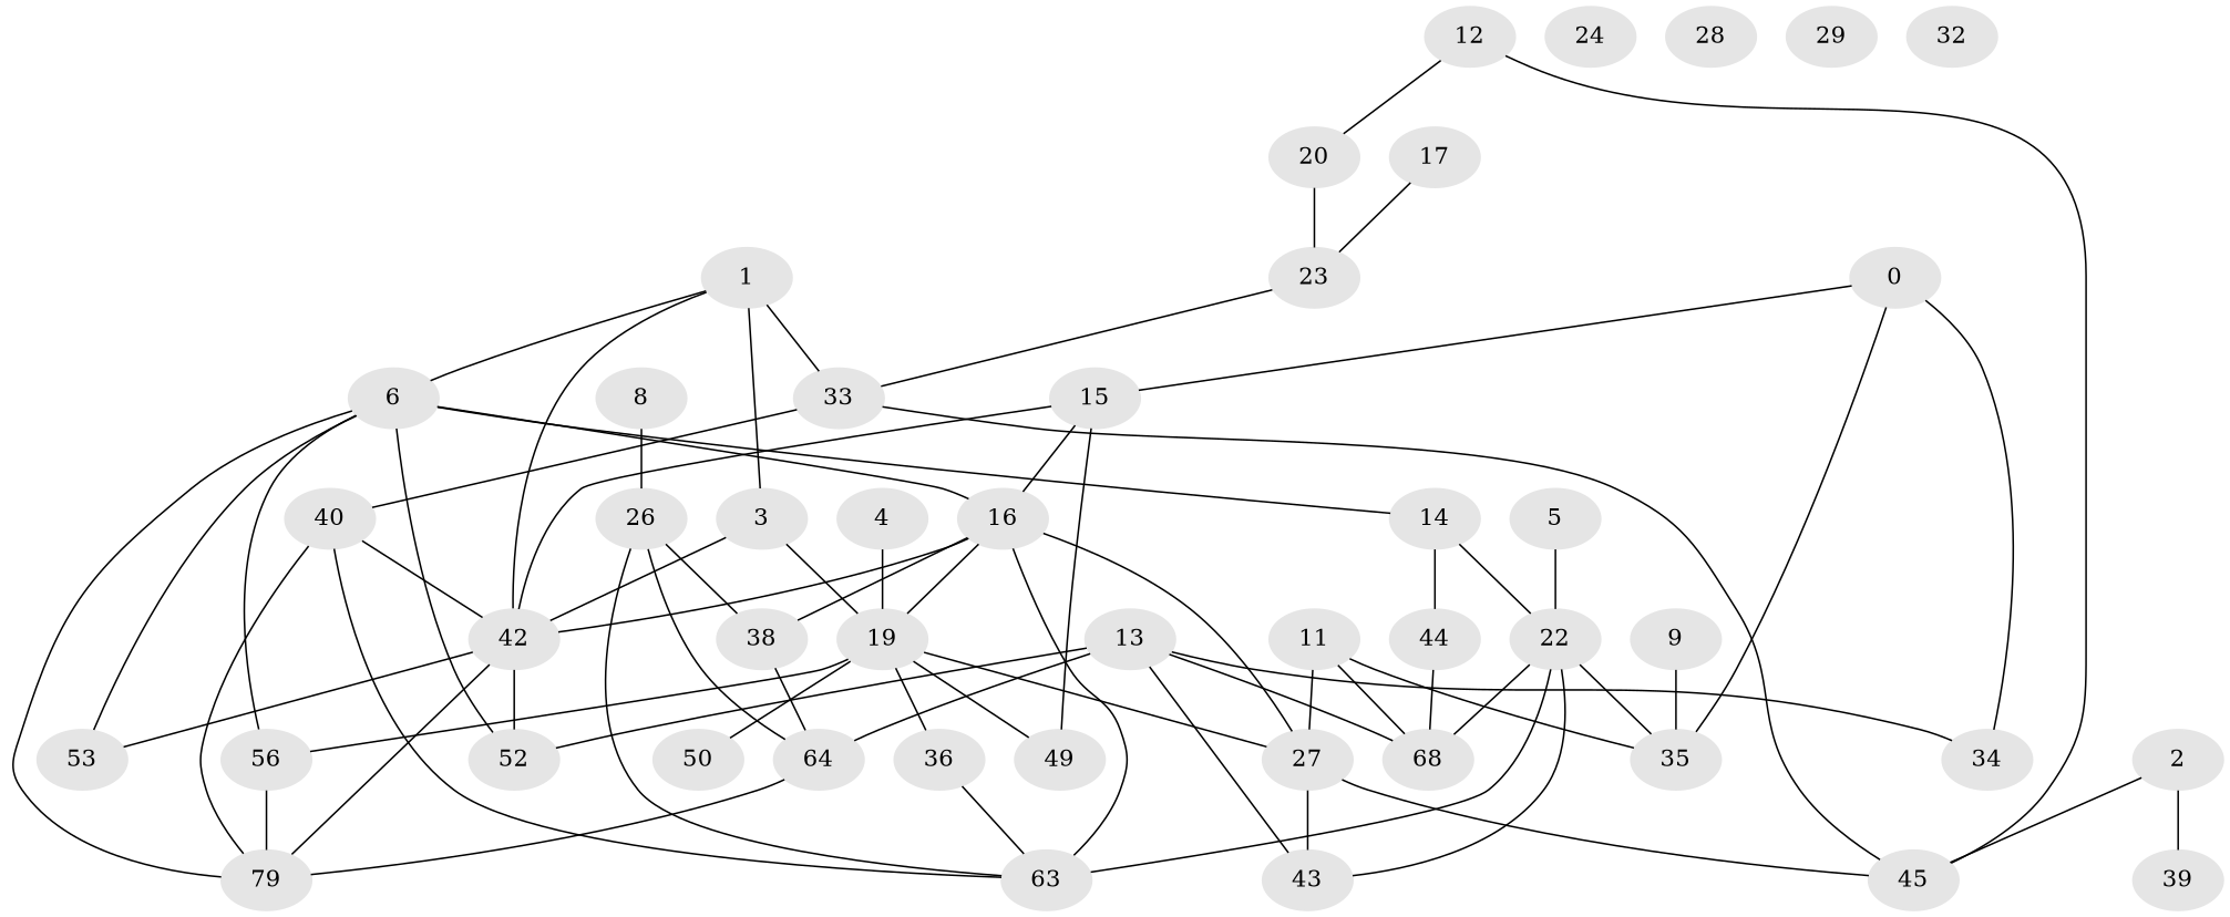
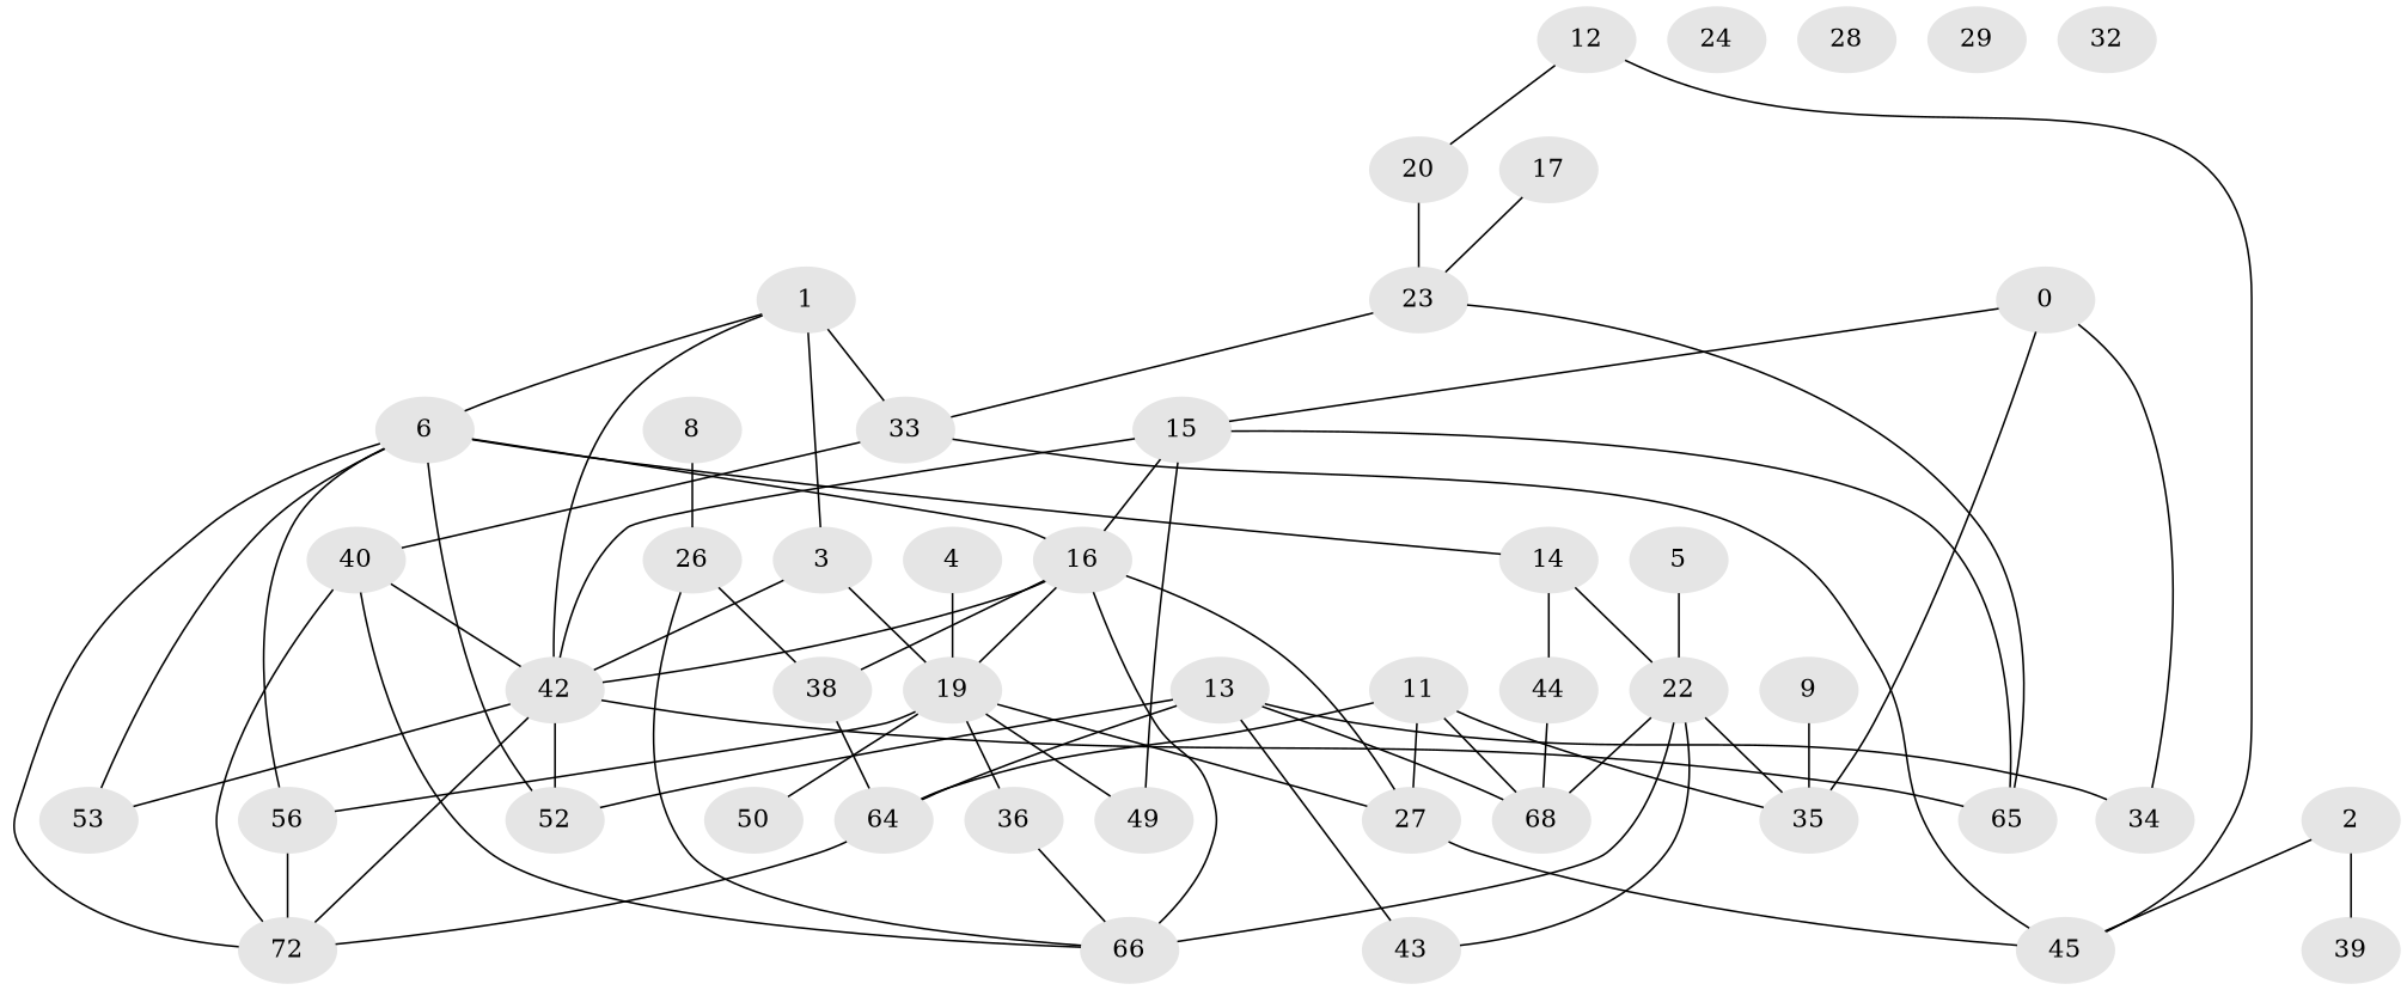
  graph {
    node [color=gray90 style=filled]
    1 [super="+31"]
    3 [super="+18"]
    6 [super="+69"]
    33 [super="+51"]
    42 [super="+48"]
    19 [super="+21"]
    14 [super="+59"]
    16
    52 [super="+71"]
    53
    56
-   72 [label=79]
+   72
    45 [super="+55"]
    40 [super="+47"]
+   65
    2
    39
    27 [super="+30"]
    49
    36
    50
    4
    22 [super="+70"]
    35 [super="+37"]
    68
    43
-   63 [super="+66"]
+   63 [super="+66" label=66]
    5
    44
    38 [super="+61"]
    n31 [label=0 super="+10"]
    15 [super="+62"]
    34
    26 [super="+46"]
    8
    9 [super="+58"]
    11 [super="+57"]
    64
    12 [super="+41"]
    20 [super="+67"]
    23 [super="+60"]
    13 [super="+25"]
    17
    24
    28
    29
    32
    1 -- 3
    1 -- 6
    1 -- 33 [weight=2]
    1 -- 42
    3 -- 42
    3 -- 19
    6 -- 14
    6 -- 16
    6 -- 52
    6 -- 53
    6 -- 56
    6 -- 72
    33 -- 45
    33 -- 40 [weight=2]
    42 -- 52
    42 -- 53
    42 -- 72
+   42 -- 65
    19 -- 56
    19 -- 27
    19 -- 49
    19 -- 36
    19 -- 50
    14 -- 22
    14 -- 44
    16 -- 42
    16 -- 19
    16 -- 27
    16 -- 63
    16 -- 38
    56 -- 72
    40 -- 42
    40 -- 72
    40 -- 63
    2 -- 45
    2 -- 39
    27 -- 45
-   27 -- 43
    36 -- 63
    4 -- 19
    22 -- 35
    22 -- 68
    22 -- 43
    22 -- 63 [weight=2]
    5 -- 22
    44 -- 68
    38 -- 64
    n31 -- 35
    n31 -- 15
    n31 -- 34
    15 -- 42
    15 -- 16
+   15 -- 65
    15 -- 49
    26 -- 63
    26 -- 38
    8 -- 26
    9 -- 35
    11 -- 27
    11 -- 35
    11 -- 68
-   26 -- 64
+   11 -- 64
    64 -- 72
    12 -- 45
    12 -- 20
    20 -- 23
    23 -- 33 [weight=2]
+   23 -- 65
    13 -- 52
    13 -- 68
    13 -- 43
    13 -- 34
    13 -- 64
    17 -- 23
  }
